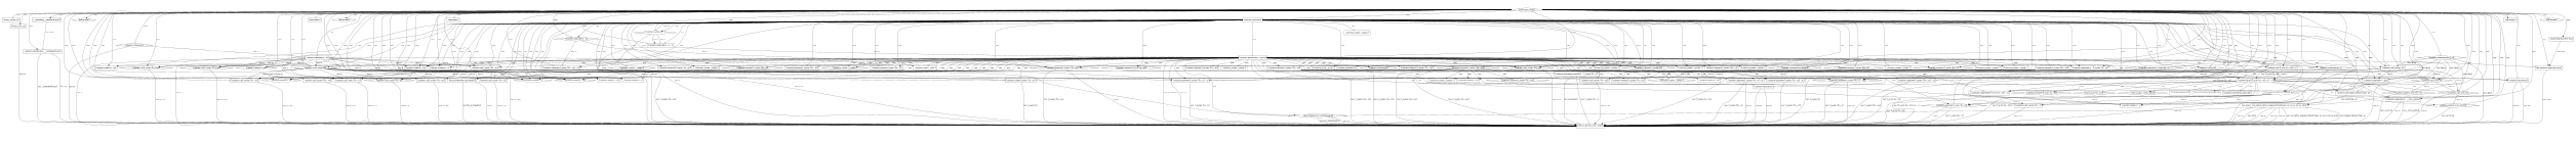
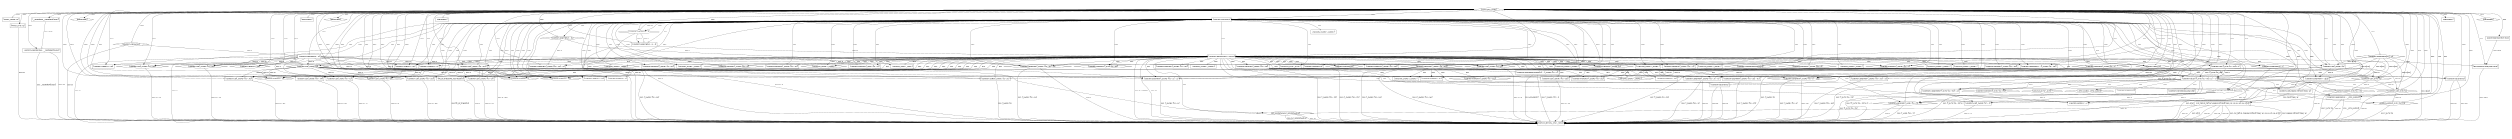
  digraph {
    fontname="Comic Neue"
    node [fontname="Comic Neue" shape=box]
    edge [arrowhead=odot fontname="Comic Neue"]
    n1 [label="(METHOD,tftp_connect)" shape=diamond]
    n2 [label="(PARAM,_QWORD *a1)"]
    n3 [label="(PARAM,_BYTE *a2)"]
    n4 [label="(<operator>.assignment,v18 = __readfsqword(0x28u))"]
    n5 [label="(__readfsqword,__readfsqword(0x28u))"]
    n6 [label="(<operator>.assignment,a1[167] = v2)" shape=diamond]
    n7 [label="(<operator>.logicalNot,!v2)" shape=diamond]
    n8 [label="(IDENTIFIER,L,)" shape=diamond]
    n9 [label="(<operator>.assignment,v3 = v2)"]
    n10 [label="(<operator>.logicalNot,!v4)"]
    n11 [label="(<operator>.assignment,v5 = 512)" shape=diamond]
    n12 [label="(<operator>.cast,(_QWORD *)(v3 + 352))" shape=diamond]
    n13 [label="(<operator>.addition,v3 + 352)"]
    n14 [label="(<operator>.assignment,*(_QWORD *)(v3 + 352) = v10)"]
    n15 [label="(<operator>.cast,(_QWORD *)(v3 + 352))"]
    n16 [label="(<operator>.addition,v3 + 352)"]
    n17 [label="(<operator>.logicalNot,!v10)"]
    n18 [label="(IDENTIFIER,L,)"]
    n19 [label="(<operator>.assignment,v9 = v4 - 8)"]
    n20 [label="(<operator>.subtraction,v4 - 8)" shape=diamond]
    n21 [label="(IDENTIFIER,L,)" shape=diamond]
    n22 [label="(<operator>.greaterThan,v9 > 0xFFB0)"]
    n23 [label="(RETURN,return result;,return result;)"]
    n24 [label="(IDENTIFIER,result,return result;)"]
    n25 [label="(<operator>.cast,(_QWORD *)(v3 + 352))" shape=diamond]
    n26 [label="(<operator>.addition,v3 + 352)" shape=diamond]
    n27 [label="(<operator>.cast,(_QWORD *)(v3 + 360))"]
    n28 [label="(<operator>.addition,v3 + 360)"]
    n29 [label="(<operator>.assignment,*(_QWORD *)(v3 + 360) = v11)"]
    n30 [label="(<operator>.cast,(_QWORD *)(v3 + 360))"]
    n31 [label="(<operator>.addition,v3 + 360)"]
    n32 [label="(<operator>.logicalNot,!v11)"]
    n33 [label="(IDENTIFIER,L,)"]
    n34 [label="(<operator>.assignment,v6 = *((_DWORD *)a1 + 156))"]
    n35 [label="(<operator>.addition,(_DWORD *)a1 + 156)"]
    n36 [label="(<operator>.cast,(_DWORD *)a1)"]
    n37 [label="(<operator>.assignment,*(_QWORD *)(v3 + 16) = a1)"]
    n38 [label="(<operator>.cast,(_QWORD *)(v3 + 16))" shape=diamond]
    n39 [label="(<operator>.addition,v3 + 16)"]
    n40 [label="(<operator>.assignment,*(_DWORD *)v3 = 0)" shape=diamond]
    n41 [label="(<operator>.cast,(_DWORD *)v3)" shape=diamond]
    n42 [label="(<operator>.assignment,*(_DWORD *)(v3 + 24) = v6)"]
    n43 [label="(<operator>.cast,(_DWORD *)(v3 + 24))"]
    n44 [label="(<operator>.addition,v3 + 24)" shape=diamond]
    n45 [label="(<operator>.assignment,v7 = a1[14])"]
    n46 [label="(<operator>.cast,(_DWORD *)(v3 + 8))" shape=diamond]
    n47 [label="(<operator>.addition,v3 + 8)" shape=diamond]
    n48 [label="(<operator>.minus,-100)" shape=diamond]
    n49 [label="(LODWORD,LODWORD(v4))" shape=diamond]
    n50 [label="(<operator>.cast,(_DWORD *)(v7 + 4))"]
    n51 [label="(<operator>.addition,v7 + 4)"]
    n52 [label="(<operator>.assignment,*(_DWORD *)(v3 + 340) = v5)"]
    n53 [label="(<operator>.cast,(_DWORD *)(v3 + 340))"]
    n54 [label="(<operator>.addition,v3 + 340)" shape=diamond]
    n55 [label="(<operator>.assignment,*(_DWORD *)(v3 + 344) = v5)" shape=diamond]
    n56 [label="(<operator>.cast,(_DWORD *)(v3 + 344))"]
    n57 [label="(<operator>.addition,v3 + 344)"]
    n58 [label="(<operator>.assignment,*(_WORD *)(v3 + 72) = v7)" shape=diamond]
    n59 [label="(<operator>.cast,(_WORD *)(v3 + 72))"]
    n60 [label="(<operator>.addition,v3 + 72)"]
    n61 [label="(tftp_set_timeouts,tftp_set_timeouts(v3))"]
    n62 [label="(<operator>.equals,(*((_BYTE *)a1 + 951) & 2) == 0)"]
    n63 [label="(<operator>.and,*((_BYTE *)a1 + 951) & 2)"]
    n64 [label="(<operator>.addition,(_BYTE *)a1 + 951)" shape=diamond]
    n65 [label="(<operator>.cast,(_BYTE *)a1)" shape=diamond]
    n66 [label="(<operator>.assignment,v12 = __errno_location())"]
    n67 [label="(Curl_failf,Curl_failf(*a1, (unsigned int)\"bind() failed; %s\", v13, v14, v15, v16, v17[0]))"]
    n68 [label="(<operator>.cast,(unsigned int)\"bind() failed; %s\")"]
    n69 [label="(IDENTIFIER,L,)"]
    n70 [label="(<operators>.assignmentOr,*((_BYTE *)a1 + 951) |= 2u)"]
    n71 [label="(<operator>.addition,(_BYTE *)a1 + 951)" shape=diamond]
    n72 [label="(<operator>.cast,(_BYTE *)a1)" shape=diamond]
    n73 [label="(<operator>.assignment,*a2 = 1)" shape=diamond]
    n74 [label="(IDENTIFIER,L,)" shape=diamond]
    n75 [label="(METHOD_RETURN,__int64 __fastcall)"]
    n76 [label="(<operator>.logicalNot,!*(_QWORD *)(v3 + 360))" shape=diamond]
    n77 [label="(<operator>.assignment,*(_DWORD *)(v3 + 8) = -100)" shape=diamond]
    n78 [label="(<operator>.assignment,LODWORD(v7) = *(_DWORD *)(v7 + 4))"]
    n79 [label="(Curl_pgrsStartNow,Curl_pgrsStartNow(*a1))" shape=diamond]
    n80 [label="(<operator>.indirection,*(_QWORD *)(v3 + 352))"]
    n81 [label="(UNKNOWN,_QWORD *,_QWORD *)"]
    n82 [label="(<operator>.indirection,*(_QWORD *)(v3 + 360))"]
    n83 [label="(UNKNOWN,_QWORD *,_QWORD *)" shape=diamond]
    n84 [label="(<operator>.indirection,*((_DWORD *)a1 + 156))"]
    n85 [label="(UNKNOWN,_DWORD *,_DWORD *)"]
    n86 [label="(<operator>.indirection,*(_QWORD *)(v3 + 16))" shape=diamond]
    n87 [label="(UNKNOWN,_QWORD *,_QWORD *)"]
    n88 [label="(<operator>.indirection,*(_DWORD *)v3)" shape=diamond]
    n89 [label="(UNKNOWN,_DWORD *,_DWORD *)"]
    n90 [label="(<operator>.indirection,*(_DWORD *)(v3 + 24))"]
    n91 [label="(UNKNOWN,_DWORD *,_DWORD *)"]
    n92 [label="(<operator>.indirectIndexAccess,a1[14])" shape=diamond]
    n93 [label="(<operator>.indirection,*(_DWORD *)(v3 + 8))" shape=diamond]
    n94 [label="(UNKNOWN,_DWORD *,_DWORD *)"]
    n95 [label="(<operator>.indirection,*(_DWORD *)(v7 + 4))" shape=diamond]
    n96 [label="(UNKNOWN,_DWORD *,_DWORD *)"]
    n97 [label="(UNKNOWN,_DWORD *,_DWORD *)"]
    n98 [label="(<operator>.indirection,*(_DWORD *)(v3 + 344))"]
    n99 [label="(UNKNOWN,_DWORD *,_DWORD *)" shape=diamond]
    n100 [label="(<operator>.indirection,*(_WORD *)(v3 + 72))"]
    n101 [label="(UNKNOWN,_WORD *,_WORD *)"]
    n102 [label="(<operator>.indirection,*((_BYTE *)a1 + 951))" shape=diamond]
    n103 [label="(UNKNOWN,_BYTE *,_BYTE *)"]
    n104 [label="(<operator>.indirection,*a1)"]
    n105 [label="(<operator>.indirection,*a2)" shape=diamond]
    n106 [label="(<operator>.logicalNot,!*(_QWORD *)(v3 + 352))"]
    n107 [label="(<operator>.indirection,*(_QWORD *)(v3 + 352))"]
    n108 [label="(UNKNOWN,_QWORD *,_QWORD *)"]
    n109 [label="(__errno_location,__errno_location())" shape=diamond]
    n110 [label="(<operator>.indirection,*a1)"]
-   n111 [label="(UNKNOWN,unsigned int,unsigned int)"]
    n112 [label="(<operator>.indirectIndexAccess,v17[0])"]
    n113 [label="(<operator>.indirection,*((_BYTE *)a1 + 951))" shape=diamond]
    n114 [label="(UNKNOWN,_BYTE *,_BYTE *)" shape=diamond]
    n115 [label="(<operator>.indirection,*(_QWORD *)(v3 + 360))" shape=diamond]
    n116 [label="(UNKNOWN,_QWORD *,_QWORD *)"]
    n117 [label="(<operator>.indirection,*(_QWORD *)(v3 + 352))"]
    n118 [label="(UNKNOWN,_QWORD *,_QWORD *)" shape=diamond]
    n1 -> n2 [label="DDG: "]
    n1 -> n3 [arrowhead=diamond label="DDG: "]
    n1 -> n4 [arrowhead=diamond label="DDG: "]
    n1 -> n5 [arrowhead=diamond label="DDG: "]
    n1 -> n6 [label="DDG: "]
    n1 -> n7 [label="DDG: "]
    n1 -> n8 [arrowhead=diamond label="DDG: "]
    n1 -> n9 [label="DDG: "]
    n1 -> n10 [label="DDG: "]
    n1 -> n11 [label="DDG: "]
    n1 -> n12 [arrowhead=diamond label="DDG: "]
    n1 -> n13 [arrowhead=diamond label="DDG: "]
    n1 -> n14 [label="DDG: "]
    n1 -> n15 [arrowhead=diamond label="DDG: "]
    n1 -> n16 [label="DDG: "]
-   n1 -> n17 [label="DDG: "]
+   n17 -> n1 [label="DDG: "]
    n1 -> n18 [label="DDG: "]
    n1 -> n19 [label="DDG: "]
    n1 -> n20 [label="DDG: "]
    n1 -> n21 [arrowhead=diamond label="DDG: "]
    n1 -> n22 [label="DDG: "]
    n1 -> n23 [arrowhead=diamond label="DDG: "]
    n1 -> n24 [arrowhead=diamond label="DDG: "]
    n1 -> n25 [label="DDG: "]
    n1 -> n26 [label="DDG: "]
    n1 -> n27 [arrowhead=diamond label="DDG: "]
    n1 -> n28 [arrowhead=diamond label="DDG: "]
    n1 -> n29 [label="DDG: "]
    n1 -> n30 [label="DDG: "]
    n1 -> n31 [arrowhead=diamond label="DDG: "]
    n1 -> n32 [label="DDG: "]
    n1 -> n33 [label="DDG: "]
    n1 -> n34 [arrowhead=diamond label="DDG: "]
    n1 -> n35 [label="DDG: "]
    n1 -> n36 [label="DDG: "]
    n1 -> n37 [arrowhead=diamond label="DDG: "]
    n1 -> n38 [label="DDG: "]
    n1 -> n39 [arrowhead=diamond label="DDG: "]
    n1 -> n40 [label="DDG: "]
    n1 -> n41 [label="DDG: "]
    n1 -> n42 [label="DDG: "]
    n1 -> n43 [label="DDG: "]
    n1 -> n44 [label="DDG: "]
    n1 -> n45 [label="DDG: "]
    n1 -> n46 [label="DDG: "]
    n1 -> n47 [arrowhead=diamond label="DDG: "]
    n1 -> n48 [label="DDG: "]
    n1 -> n49 [arrowhead=diamond label="DDG: "]
    n1 -> n50 [label="DDG: "]
    n1 -> n51 [label="DDG: "]
    n1 -> n52 [label="DDG: "]
    n1 -> n53 [label="DDG: "]
    n1 -> n54 [label="DDG: "]
    n1 -> n55 [arrowhead=diamond label="DDG: "]
    n1 -> n56 [label="DDG: "]
    n1 -> n57 [arrowhead=diamond label="DDG: "]
    n1 -> n58 [arrowhead=diamond label="DDG: "]
    n1 -> n59 [arrowhead=diamond label="DDG: "]
    n1 -> n60 [label="DDG: "]
    n1 -> n61 [label="DDG: "]
    n1 -> n62 [label="DDG: "]
    n1 -> n63 [arrowhead=diamond label="DDG: "]
    n1 -> n64 [label="DDG: "]
    n1 -> n65 [arrowhead=diamond label="DDG: "]
    n1 -> n66 [arrowhead=diamond label="DDG: "]
    n1 -> n67 [arrowhead=diamond label="DDG: "]
    n1 -> n68 [label="DDG: "]
    n1 -> n69 [arrowhead=diamond label="DDG: "]
    n1 -> n70 [label="DDG: "]
    n1 -> n71 [label="DDG: "]
    n1 -> n72 [label="DDG: "]
    n1 -> n73 [label="DDG: "]
    n1 -> n74 [label="DDG: "]
    n3 -> n75 [label="DDG: a2"]
    n4 -> n75 [arrowhead=diamond label="DDG: __readfsqword(0x28u)"]
    n4 -> n75 [label="DDG: v18"]
    n5 -> n4 [label="DDG: 0x28u"]
    n6 -> n36 [arrowhead=diamond label="DDG: a1[167]"]
    n6 -> n37 [label="DDG: a1[167]"]
    n6 -> n45 [label="DDG: a1[167]"]
    n6 -> n65 [label="DDG: a1[167]"]
    n6 -> n72 [label="DDG: a1[167]"]
    n6 -> n75 [arrowhead=diamond label="DDG: a1[167]"]
    n7 -> n9 [label="DDG: v2"]
    n7 -> n75 [arrowhead=diamond label="DDG: !v2"]
    n9 -> n12 [label="DDG: v3"]
    n9 -> n13 [arrowhead=diamond label="DDG: v3"]
    n9 -> n15 [label="DDG: v3"]
    n9 -> n16 [label="DDG: v3"]
    n9 -> n25 [arrowhead=diamond label="DDG: v3"]
    n9 -> n26 [label="DDG: v3"]
    n9 -> n27 [arrowhead=diamond label="DDG: v3"]
    n9 -> n28 [arrowhead=diamond label="DDG: v3"]
    n9 -> n30 [arrowhead=diamond label="DDG: v3"]
    n9 -> n31 [arrowhead=diamond label="DDG: v3"]
    n9 -> n38 [label="DDG: v3"]
    n9 -> n39 [arrowhead=diamond label="DDG: v3"]
    n9 -> n41 [arrowhead=diamond label="DDG: v3"]
    n9 -> n75 [arrowhead=diamond label="DDG: v3"]
    n9 -> n75 [label="DDG: v2"]
    n10 -> n11 [arrowhead=diamond label="CDG: "]
    n10 -> n12 [arrowhead=diamond label="CDG: "]
    n10 -> n13 [label="CDG: "]
    n10 -> n19 [label="CDG: "]
    n10 -> n20 [label="DDG: v4"]
    n10 -> n20 [arrowhead=diamond label="CDG: "]
    n10 -> n22 [label="CDG: "]
    n10 -> n27 [label="CDG: "]
    n10 -> n28 [label="CDG: "]
    n10 -> n34 [arrowhead=diamond label="CDG: "]
    n10 -> n35 [label="CDG: "]
    n10 -> n36 [arrowhead=diamond label="CDG: "]
    n10 -> n37 [label="CDG: "]
    n10 -> n38 [arrowhead=diamond label="CDG: "]
    n10 -> n39 [label="CDG: "]
    n10 -> n40 [label="CDG: "]
    n10 -> n41 [label="CDG: "]
    n10 -> n42 [label="CDG: "]
    n10 -> n43 [label="CDG: "]
    n10 -> n44 [arrowhead=diamond label="CDG: "]
    n10 -> n45 [arrowhead=diamond label="CDG: "]
    n10 -> n46 [arrowhead=diamond label="CDG: "]
    n10 -> n47 [arrowhead=diamond label="CDG: "]
    n10 -> n48 [arrowhead=diamond label="CDG: "]
    n10 -> n49 [arrowhead=diamond label="CDG: "]
    n10 -> n50 [arrowhead=diamond label="CDG: "]
    n10 -> n51 [label="CDG: "]
    n10 -> n52 [label="CDG: "]
    n10 -> n53 [arrowhead=diamond label="CDG: "]
    n10 -> n54 [arrowhead=diamond label="CDG: "]
    n10 -> n55 [arrowhead=diamond label="CDG: "]
    n10 -> n56 [arrowhead=diamond label="CDG: "]
    n10 -> n57 [label="CDG: "]
    n10 -> n58 [label="CDG: "]
    n10 -> n59 [arrowhead=diamond label="CDG: "]
    n10 -> n60 [label="CDG: "]
    n10 -> n61 [arrowhead=diamond label="CDG: "]
    n10 -> n62 [arrowhead=diamond label="CDG: "]
    n10 -> n63 [label="CDG: "]
    n10 -> n64 [label="CDG: "]
    n10 -> n65 [label="CDG: "]
    n10 -> n73 [arrowhead=diamond label="CDG: "]
    n10 -> n75 [arrowhead=diamond label="DDG: v4"]
    n10 -> n75 [arrowhead=diamond label="DDG: !v4"]
    n10 -> n76 [label="CDG: "]
    n10 -> n77 [arrowhead=diamond label="CDG: "]
    n10 -> n78 [label="CDG: "]
    n10 -> n79 [arrowhead=diamond label="CDG: "]
    n10 -> n80 [label="CDG: "]
    n10 -> n81 [label="CDG: "]
    n10 -> n82 [label="CDG: "]
    n10 -> n83 [label="CDG: "]
    n10 -> n84 [arrowhead=diamond label="CDG: "]
    n10 -> n85 [arrowhead=diamond label="CDG: "]
    n10 -> n86 [label="CDG: "]
    n10 -> n87 [arrowhead=diamond label="CDG: "]
    n10 -> n88 [label="CDG: "]
    n10 -> n89 [arrowhead=diamond label="CDG: "]
    n10 -> n90 [arrowhead=diamond label="CDG: "]
    n10 -> n91 [label="CDG: "]
    n10 -> n92 [label="CDG: "]
    n10 -> n93 [label="CDG: "]
    n10 -> n94 [label="CDG: "]
    n10 -> n95 [arrowhead=diamond label="CDG: "]
    n10 -> n96 [label="CDG: "]
    n10 -> n97 [label="CDG: "]
    n10 -> n98 [label="CDG: "]
    n10 -> n99 [label="CDG: "]
    n10 -> n100 [label="CDG: "]
    n10 -> n101 [arrowhead=diamond label="CDG: "]
    n10 -> n102 [label="CDG: "]
    n10 -> n103 [arrowhead=diamond label="CDG: "]
    n10 -> n104 [arrowhead=diamond label="CDG: "]
    n10 -> n105 [label="CDG: "]
    n11 -> n52 [label="DDG: v5"]
    n11 -> n55 [label="DDG: v5"]
    n12 -> n75 [arrowhead=diamond label="DDG: v3 + 352"]
    n14 -> n75 [label="DDG: *(_QWORD *)(v3 + 352)"]
    n15 -> n75 [arrowhead=diamond label="DDG: v3 + 352"]
    n17 -> n75 [arrowhead=diamond label="DDG: v10"]
    n17 -> n75 [arrowhead=diamond label="DDG: !v10"]
    n19 -> n22 [label="DDG: v9"]
    n19 -> n75 [label="DDG: v4 - 8"]
    n20 -> n19 [label="DDG: v4"]
    n20 -> n19 [arrowhead=diamond label="DDG: 8"]
    n20 -> n75 [label="DDG: v4"]
    n22 -> n23 [label="CDG: "]
    n22 -> n25 [label="CDG: "]
    n22 -> n26 [arrowhead=diamond label="CDG: "]
    n22 -> n27 [arrowhead=diamond label="CDG: "]
    n22 -> n28 [arrowhead=diamond label="CDG: "]
    n22 -> n34 [arrowhead=diamond label="CDG: "]
    n22 -> n35 [label="CDG: "]
    n22 -> n36 [arrowhead=diamond label="CDG: "]
    n22 -> n37 [arrowhead=diamond label="CDG: "]
    n22 -> n38 [arrowhead=diamond label="CDG: "]
    n22 -> n39 [arrowhead=diamond label="CDG: "]
    n22 -> n40 [label="CDG: "]
    n22 -> n41 [arrowhead=diamond label="CDG: "]
    n22 -> n42 [label="CDG: "]
    n22 -> n43 [label="CDG: "]
    n22 -> n44 [arrowhead=diamond label="CDG: "]
    n22 -> n45 [label="CDG: "]
    n22 -> n46 [label="CDG: "]
    n22 -> n47 [arrowhead=diamond label="CDG: "]
-   n22 -> n70 [label="CDG: "]
+   n22 -> n48 [label="CDG: "]
    n22 -> n49 [label="CDG: "]
    n22 -> n50 [label="CDG: "]
    n22 -> n51 [label="CDG: "]
    n22 -> n52 [arrowhead=diamond label="CDG: "]
    n22 -> n53 [arrowhead=diamond label="CDG: "]
    n22 -> n54 [arrowhead=diamond label="CDG: "]
    n22 -> n55 [label="CDG: "]
    n22 -> n56 [label="CDG: "]
    n22 -> n57 [label="CDG: "]
    n22 -> n58 [arrowhead=diamond label="CDG: "]
    n22 -> n59 [arrowhead=diamond label="CDG: "]
    n22 -> n60 [label="CDG: "]
    n22 -> n61 [arrowhead=diamond label="CDG: "]
    n22 -> n62 [arrowhead=diamond label="CDG: "]
    n22 -> n63 [arrowhead=diamond label="CDG: "]
    n22 -> n64 [label="CDG: "]
    n22 -> n65 [label="CDG: "]
    n22 -> n73 [label="CDG: "]
    n22 -> n75 [arrowhead=diamond label="DDG: v9 > 0xFFB0"]
    n22 -> n75 [arrowhead=diamond label="DDG: v9"]
    n22 -> n76 [label="CDG: "]
    n22 -> n77 [arrowhead=diamond label="CDG: "]
    n22 -> n78 [label="CDG: "]
    n22 -> n79 [label="CDG: "]
    n22 -> n82 [arrowhead=diamond label="CDG: "]
    n22 -> n83 [label="CDG: "]
    n22 -> n84 [label="CDG: "]
    n22 -> n85 [label="CDG: "]
    n22 -> n86 [label="CDG: "]
    n22 -> n87 [arrowhead=diamond label="CDG: "]
    n22 -> n88 [arrowhead=diamond label="CDG: "]
    n22 -> n89 [arrowhead=diamond label="CDG: "]
    n22 -> n90 [arrowhead=diamond label="CDG: "]
    n22 -> n91 [arrowhead=diamond label="CDG: "]
    n22 -> n92 [label="CDG: "]
    n22 -> n93 [label="CDG: "]
    n22 -> n94 [label="CDG: "]
    n22 -> n95 [arrowhead=diamond label="CDG: "]
    n22 -> n96 [label="CDG: "]
    n22 -> n97 [arrowhead=diamond label="CDG: "]
    n22 -> n98 [label="CDG: "]
    n22 -> n99 [arrowhead=diamond label="CDG: "]
    n22 -> n100 [arrowhead=diamond label="CDG: "]
    n22 -> n101 [label="CDG: "]
    n22 -> n102 [arrowhead=diamond label="CDG: "]
    n22 -> n103 [label="CDG: "]
    n22 -> n104 [label="CDG: "]
    n22 -> n105 [arrowhead=diamond label="CDG: "]
    n22 -> n106 [arrowhead=diamond label="CDG: "]
    n22 -> n107 [label="CDG: "]
    n22 -> n108 [label="CDG: "]
    n23 -> n75 [arrowhead=diamond label="DDG: <RET>"]
    n24 -> n23 [arrowhead=diamond label="DDG: result"]
    n25 -> n75 [arrowhead=diamond label="DDG: v3 + 352"]
    n27 -> n75 [label="DDG: v3 + 360"]
    n29 -> n75 [label="DDG: *(_QWORD *)(v3 + 360)"]
    n30 -> n75 [arrowhead=diamond label="DDG: v3 + 360"]
    n32 -> n75 [arrowhead=diamond label="DDG: !v11"]
    n32 -> n75 [arrowhead=diamond label="DDG: v11"]
    n34 -> n42 [arrowhead=diamond label="DDG: v6"]
    n34 -> n75 [arrowhead=diamond label="DDG: *((_DWORD *)a1 + 156)"]
    n35 -> n75 [arrowhead=diamond label="DDG: (_DWORD *)a1"]
    n36 -> n35 [label="DDG: a1"]
    n36 -> n37 [label="DDG: a1"]
    n36 -> n45 [arrowhead=diamond label="DDG: a1"]
    n36 -> n65 [arrowhead=diamond label="DDG: a1"]
    n36 -> n72 [arrowhead=diamond label="DDG: a1"]
    n37 -> n75 [label="DDG: *(_QWORD *)(v3 + 16)"]
    n38 -> n75 [arrowhead=diamond label="DDG: v3 + 16"]
    n40 -> n75 [label="DDG: *(_DWORD *)v3"]
    n41 -> n43 [label="DDG: v3"]
    n41 -> n44 [arrowhead=diamond label="DDG: v3"]
    n41 -> n46 [label="DDG: v3"]
    n41 -> n47 [arrowhead=diamond label="DDG: v3"]
    n41 -> n53 [label="DDG: v3"]
    n41 -> n54 [arrowhead=diamond label="DDG: v3"]
    n41 -> n56 [label="DDG: v3"]
    n41 -> n57 [arrowhead=diamond label="DDG: v3"]
    n41 -> n59 [arrowhead=diamond label="DDG: v3"]
    n41 -> n60 [arrowhead=diamond label="DDG: v3"]
    n41 -> n61 [arrowhead=diamond label="DDG: v3"]
    n42 -> n75 [arrowhead=diamond label="DDG: v6"]
    n42 -> n75 [label="DDG: *(_DWORD *)(v3 + 24)"]
    n43 -> n75 [arrowhead=diamond label="DDG: v3 + 24"]
    n45 -> n49 [label="DDG: v7"]
    n45 -> n75 [label="DDG: a1[14]"]
    n46 -> n75 [arrowhead=diamond label="DDG: v3 + 8"]
    n48 -> n77 [arrowhead=diamond label="DDG: 100"]
    n49 -> n50 [arrowhead=diamond label="DDG: v7"]
    n49 -> n51 [arrowhead=diamond label="DDG: v7"]
    n49 -> n58 [arrowhead=diamond label="DDG: v7"]
    n50 -> n75 [label="DDG: v7 + 4"]
    n52 -> n75 [label="DDG: *(_DWORD *)(v3 + 340)"]
    n53 -> n75 [label="DDG: v3 + 340"]
    n55 -> n75 [label="DDG: *(_DWORD *)(v3 + 344)"]
    n55 -> n75 [arrowhead=diamond label="DDG: v5"]
    n56 -> n75 [arrowhead=diamond label="DDG: v3 + 344"]
    n58 -> n75 [label="DDG: v7"]
    n58 -> n75 [label="DDG: *(_WORD *)(v3 + 72)"]
    n59 -> n75 [label="DDG: v3 + 72"]
    n61 -> n75 [arrowhead=diamond label="DDG: tftp_set_timeouts(v3)"]
    n61 -> n75 [arrowhead=diamond label="DDG: v3"]
    n62 -> n66 [arrowhead=diamond label="CDG: "]
    n62 -> n67 [label="CDG: "]
    n62 -> n68 [arrowhead=diamond label="CDG: "]
    n62 -> n70 [arrowhead=diamond label="CDG: "]
    n62 -> n71 [arrowhead=diamond label="CDG: "]
    n62 -> n72 [label="CDG: "]
    n62 -> n75 [arrowhead=diamond label="DDG: (*((_BYTE *)a1 + 951) & 2) == 0"]
    n62 -> n75 [label="DDG: *((_BYTE *)a1 + 951) & 2"]
    n62 -> n109 [arrowhead=diamond label="CDG: "]
    n62 -> n110 [label="CDG: "]
-   n62 -> n111 [arrowhead=diamond label="CDG: "]
    n62 -> n112 [label="CDG: "]
    n62 -> n113 [arrowhead=diamond label="CDG: "]
    n62 -> n114 [label="CDG: "]
    n63 -> n62 [arrowhead=diamond label="DDG: *((_BYTE *)a1 + 951)"]
    n63 -> n62 [arrowhead=diamond label="DDG: 2"]
    n63 -> n70 [label="DDG: *((_BYTE *)a1 + 951)"]
    n63 -> n75 [label="DDG: *((_BYTE *)a1 + 951)"]
    n64 -> n75 [label="DDG: (_BYTE *)a1"]
    n65 -> n64 [label="DDG: a1"]
    n65 -> n72 [label="DDG: a1"]
    n65 -> n75 [arrowhead=diamond label="DDG: a1"]
    n66 -> n75 [label="DDG: __errno_location()"]
    n66 -> n75 [arrowhead=diamond label="DDG: v12"]
    n67 -> n75 [arrowhead=diamond label="DDG: Curl_failf(*a1, (unsigned int)\"bind() failed; %s\", v13, v14, v15, v16, v17[0])"]
    n67 -> n75 [arrowhead=diamond label="DDG: (unsigned int)\"bind() failed; %s\""]
    n67 -> n75 [arrowhead=diamond label="DDG: v15"]
    n67 -> n75 [label="DDG: v17[0]"]
    n67 -> n75 [label="DDG: v13"]
    n67 -> n75 [label="DDG: v14"]
    n67 -> n75 [arrowhead=diamond label="DDG: v16"]
    n67 -> n79 [label="DDG: *a1"]
    n68 -> n67 [label="DDG: \"bind() failed; %s\""]
    n70 -> n75 [arrowhead=diamond label="DDG: *((_BYTE *)a1 + 951)"]
    n71 -> n75 [label="DDG: (_BYTE *)a1"]
    n72 -> n71 [label="DDG: a1"]
    n72 -> n75 [label="DDG: a1"]
    n73 -> n75 [label="DDG: *a2"]
    n76 -> n29 [label="CDG: "]
    n76 -> n30 [label="CDG: "]
    n76 -> n31 [arrowhead=diamond label="CDG: "]
    n76 -> n32 [label="CDG: "]
    n76 -> n75 [label="DDG: !*(_QWORD *)(v3 + 360)"]
    n76 -> n75 [arrowhead=diamond label="DDG: *(_QWORD *)(v3 + 360)"]
    n76 -> n115 [label="CDG: "]
    n76 -> n116 [arrowhead=diamond label="CDG: "]
    n77 -> n75 [arrowhead=diamond label="DDG: -100"]
    n77 -> n75 [label="DDG: *(_DWORD *)(v3 + 8)"]
    n78 -> n75 [label="DDG: *(_DWORD *)(v7 + 4)"]
    n78 -> n75 [label="DDG: LODWORD(v7)"]
    n79 -> n75 [label="DDG: Curl_pgrsStartNow(*a1)"]
    n79 -> n75 [label="DDG: *a1"]
    n80 -> n14 [arrowhead=diamond label="CDG: "]
    n80 -> n15 [label="CDG: "]
    n80 -> n16 [label="CDG: "]
    n80 -> n17 [label="CDG: "]
    n80 -> n117 [label="CDG: "]
    n80 -> n118 [label="CDG: "]
    n106 -> n14 [arrowhead=diamond label="CDG: "]
    n106 -> n15 [label="CDG: "]
    n106 -> n16 [label="CDG: "]
    n106 -> n17 [arrowhead=diamond label="CDG: "]
    n106 -> n75 [arrowhead=diamond label="DDG: *(_QWORD *)(v3 + 352)"]
    n106 -> n75 [arrowhead=diamond label="DDG: !*(_QWORD *)(v3 + 352)"]
    n106 -> n117 [arrowhead=diamond label="CDG: "]
    n106 -> n118 [label="CDG: "]
  }
